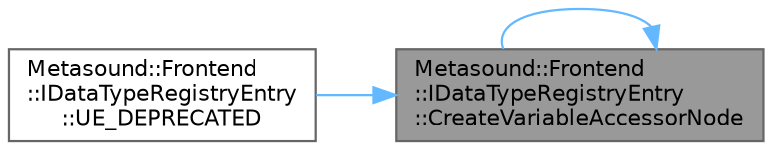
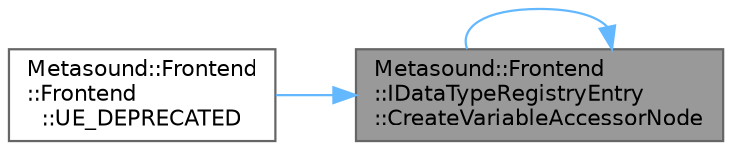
  digraph {
    rankdir=RL
    node [fontname=Helvetica fontsize=10 shape=box style=filled]
    edge [color=steelblue1 dir=back fontname=Helvetica fontsize=10 labelfontname=Helvetica labelfontsize=10 style=solid]
    n1 [color=gray40 fillcolor=grey60 fontcolor=black height=0.2 label="Metasound::Frontend\l::IDataTypeRegistryEntry\l::CreateVariableAccessorNode" width=0.4]
-   n2 [color=grey40 fillcolor=white height=0.2 label="Metasound::Frontend\l::IDataTypeRegistryEntry\l::UE_DEPRECATED" width=0.4]
+   n2 [color=grey40 fillcolor=white height=0.2 label="Metasound::Frontend\l::Frontend\l::UE_DEPRECATED" width=0.4]
    n1 -> n1
    n1 -> n2
  }
